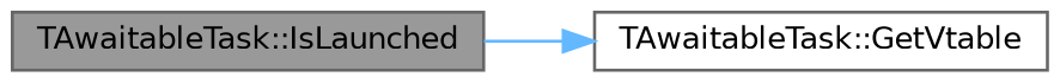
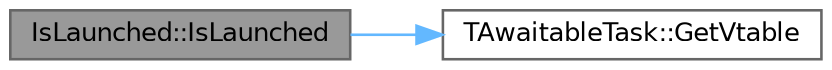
  digraph {
    rankdir=LR
    node [fontname=Helvetica fontsize=10 shape=box style=filled]
-   n1 [color=gray40 fillcolor=grey60 fontcolor=black height=0.2 label="TAwaitableTask::IsLaunched" width=0.4]
+   n1 [color=gray40 fillcolor=grey60 fontcolor=black height=0.2 label="IsLaunched::IsLaunched" width=0.4]
    n2 [color=grey40 fillcolor=white height=0.2 label="TAwaitableTask::GetVtable" width=0.4]
    n1 -> n2 [color=steelblue1 fontname=Helvetica fontsize=10 labelfontname=Helvetica labelfontsize=10 style=solid]
  }
